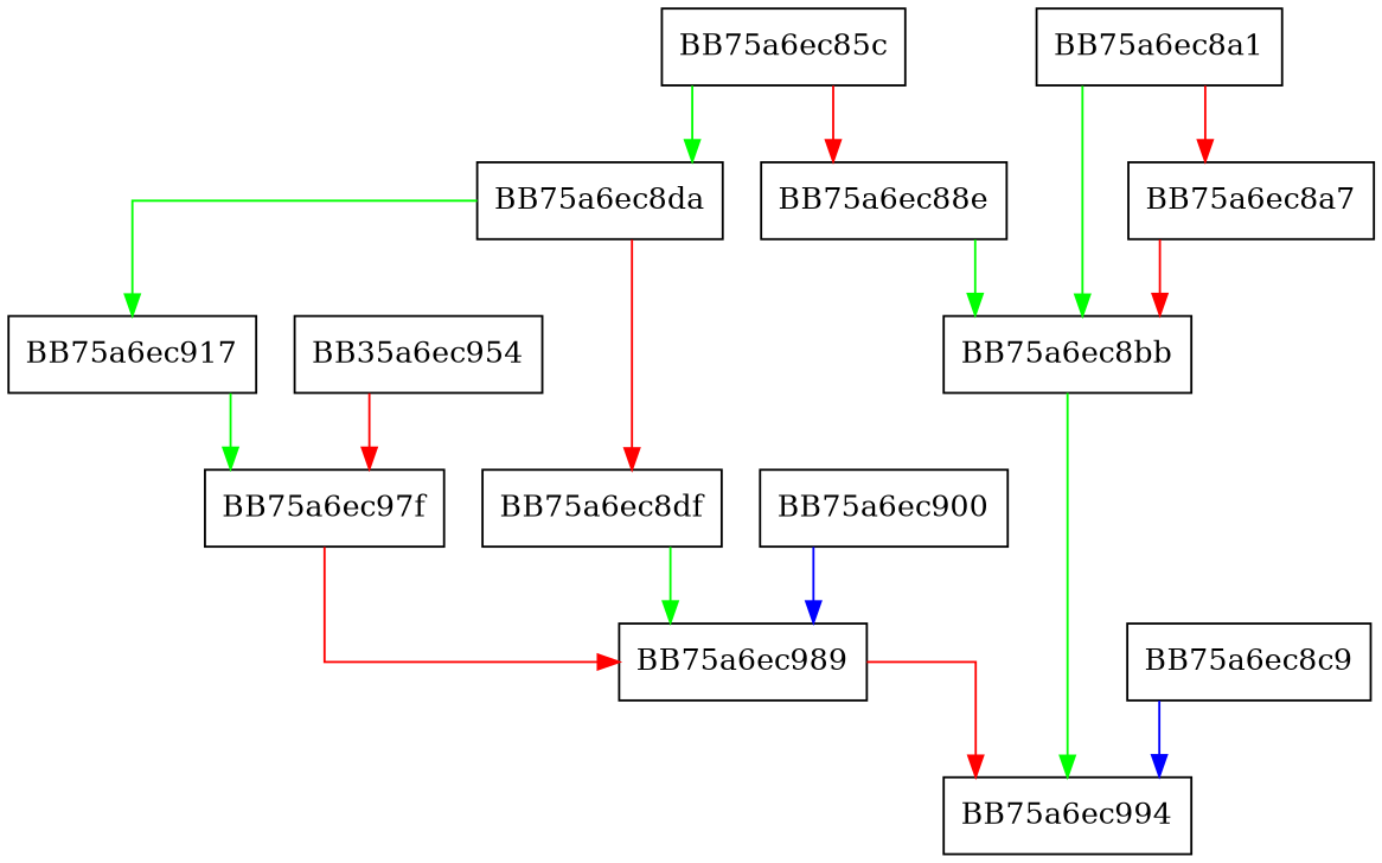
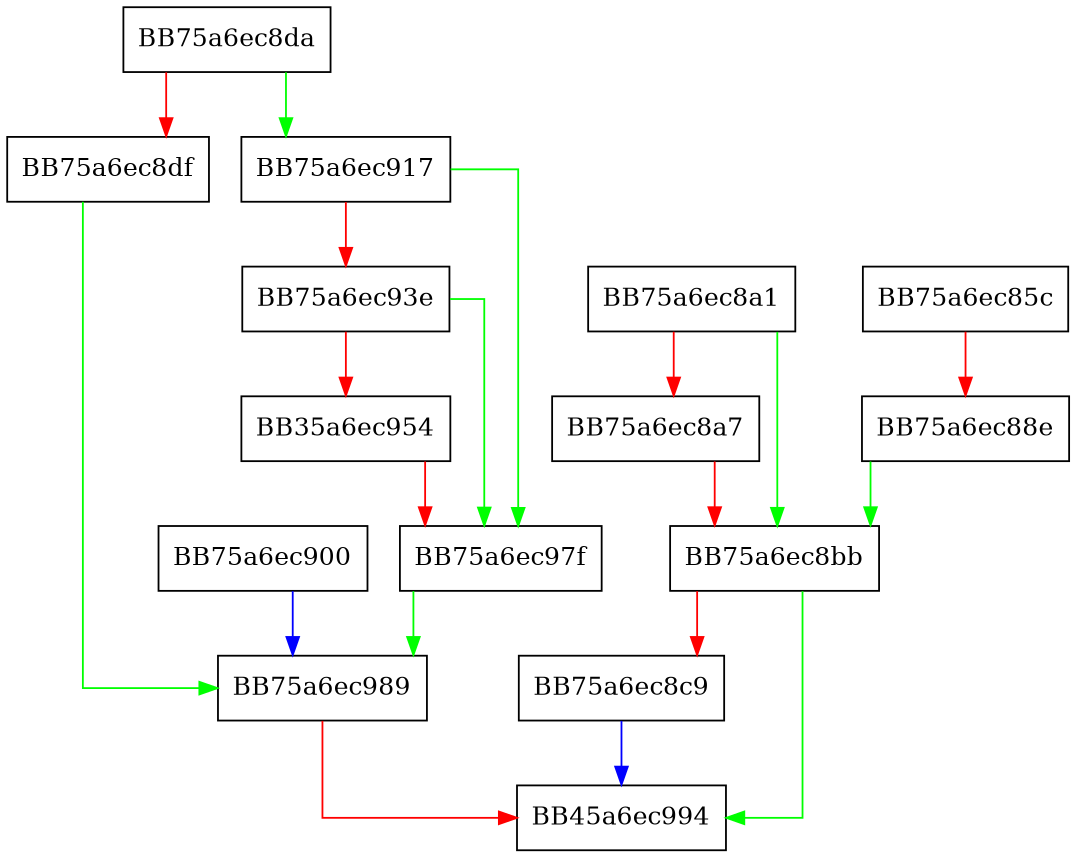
  digraph {
    splines=ortho
    node [shape=box]
    edge [color=red]
    BB75a6ec85c
    BB75a6ec8da
    BB75a6ec88e
    BB75a6ec917
    BB75a6ec8df
    BB75a6ec8bb
    BB75a6ec97f
+   BB75a6ec93e
    BB75a6ec989
-   BB75a6ec994
+   BB75a6ec994 [label=BB45a6ec994]
    BB75a6ec8c9
    BB75a6ec8a1
    BB75a6ec8a7
    n14 [label=BB35a6ec954]
    BB75a6ec900
-   BB75a6ec85c -> BB75a6ec8da [color=green]
    BB75a6ec85c -> BB75a6ec88e
    BB75a6ec8da -> BB75a6ec917 [color=green]
    BB75a6ec8da -> BB75a6ec8df
    BB75a6ec88e -> BB75a6ec8bb [color=green]
    BB75a6ec917 -> BB75a6ec97f [color=green]
+   BB75a6ec917 -> BB75a6ec93e
    BB75a6ec8df -> BB75a6ec989 [color=green]
    BB75a6ec8bb -> BB75a6ec994 [color=green]
-   BB75a6ec97f -> BB75a6ec989
+   BB75a6ec8bb -> BB75a6ec8c9
+   BB75a6ec97f -> BB75a6ec989 [color=green]
+   BB75a6ec93e -> BB75a6ec97f [color=green]
+   BB75a6ec93e -> n14
    BB75a6ec989 -> BB75a6ec994
    BB75a6ec8c9 -> BB75a6ec994 [color=blue]
    BB75a6ec8a1 -> BB75a6ec8bb [color=green]
    BB75a6ec8a1 -> BB75a6ec8a7
    BB75a6ec8a7 -> BB75a6ec8bb
    n14 -> BB75a6ec97f
    BB75a6ec900 -> BB75a6ec989 [color=blue]
  }
